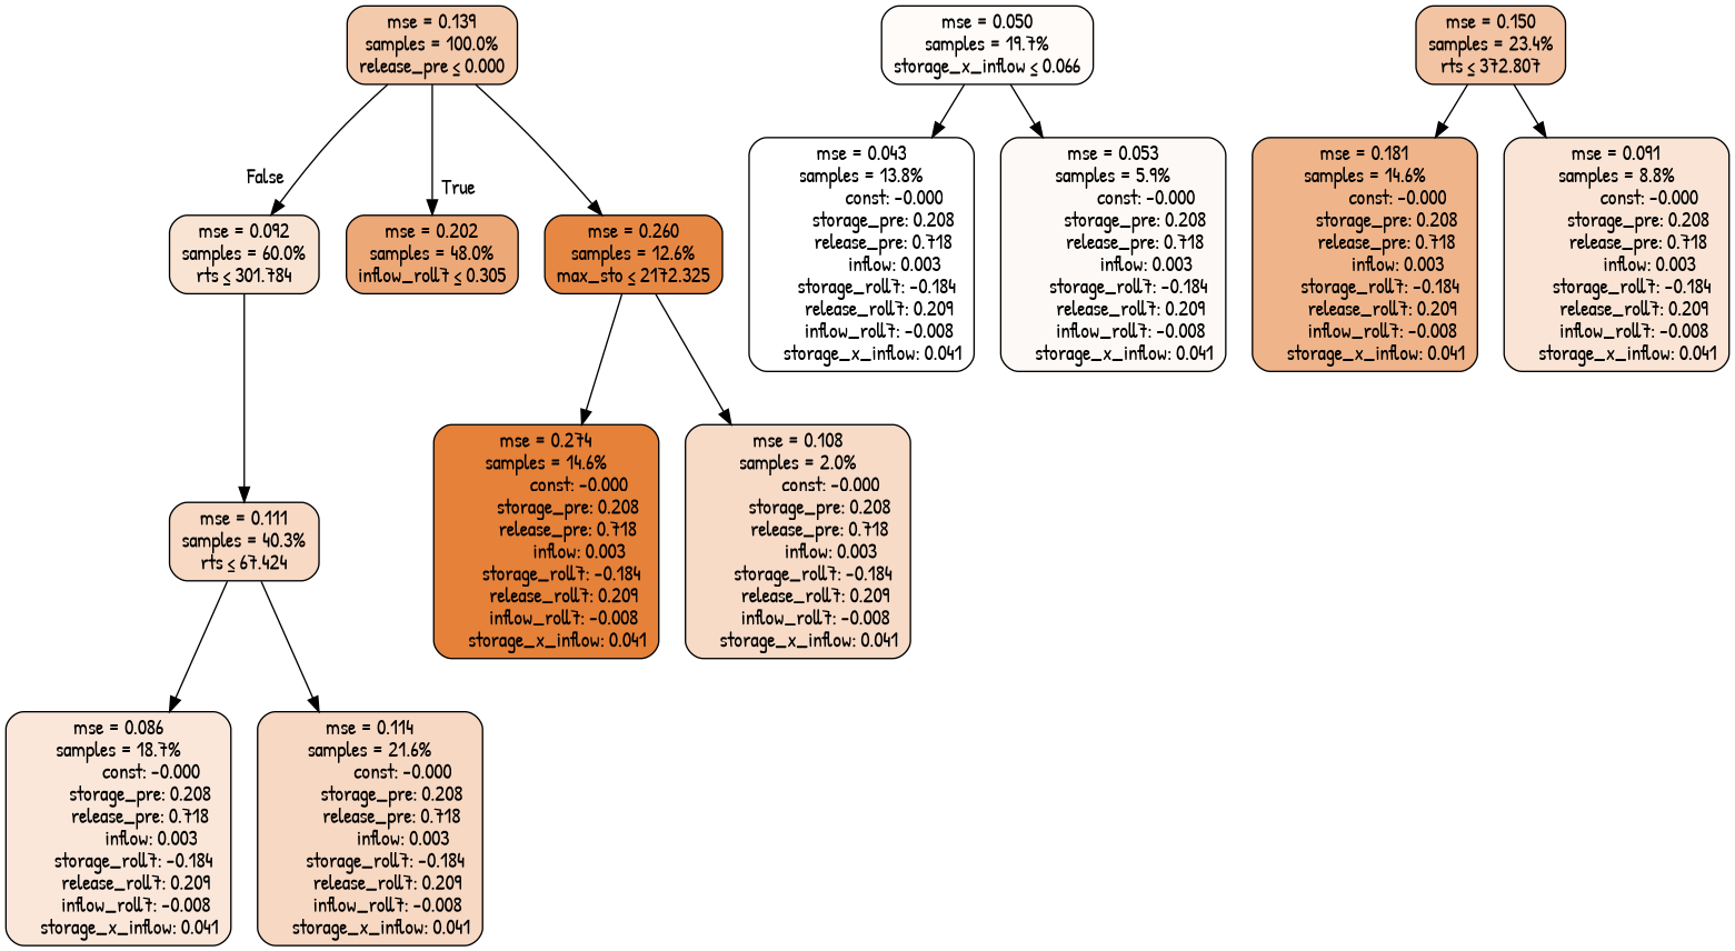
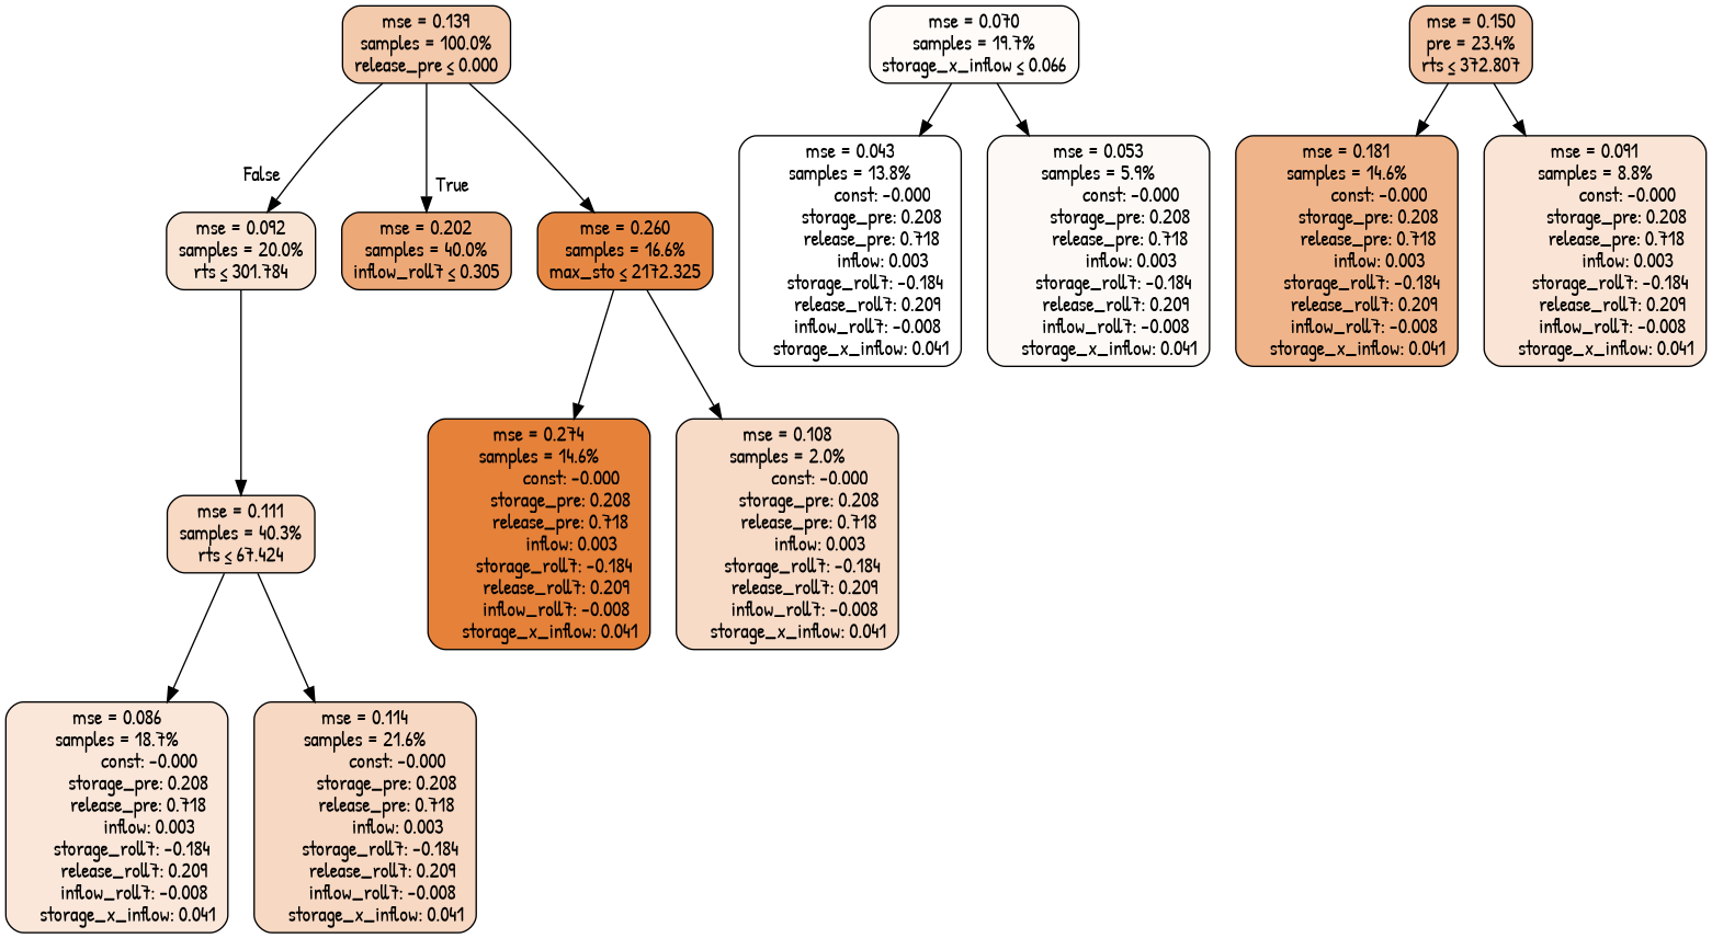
  digraph {
    fontname="Patrick Hand"
    node [color=black fontname="Patrick Hand" shape=rectangle style="filled, rounded"]
    edge [fontname="Patrick Hand"]
    n1 [fillcolor="#f4caac" label="mse = 0.139\nsamples = 100.0%\nrelease_pre &le; 0.000"]
-   n2 [fillcolor="#f9e4d4" label="mse = 0.092\nsamples = 60.0%\nrts &le; 301.784"]
-   n3 [fillcolor="#eda877" label="mse = 0.202\nsamples = 48.0%\ninflow_roll7 &le; 0.305"]
-   n4 [fillcolor="#e68844" label="mse = 0.260\nsamples = 12.6%\nmax_sto &le; 2172.325"]
+   n2 [fillcolor="#f9e4d4" label="mse = 0.092\nsamples = 20.0%\nrts &le; 301.784"]
+   n3 [fillcolor="#eda877" label="mse = 0.202\nsamples = 40.0%\ninflow_roll7 &le; 0.305"]
+   n4 [fillcolor="#e68844" label="mse = 0.260\nsamples = 16.6%\nmax_sto &le; 2172.325"]
    n5 [fillcolor="#f7d9c4" label="mse = 0.111\nsamples = 40.3%\nrts &le; 67.424"]
    n6 [fillcolor="#fae7da" label="mse = 0.086\nsamples = 18.7%\n               const: -0.000\n          storage_pre: 0.208\n          release_pre: 0.718\n               inflow: 0.003\n       storage_roll7: -0.184\n        release_roll7: 0.209\n        inflow_roll7: -0.008\n     storage_x_inflow: 0.041"]
    n7 [fillcolor="#f7d8c2" label="mse = 0.114\nsamples = 21.6%\n               const: -0.000\n          storage_pre: 0.208\n          release_pre: 0.718\n               inflow: 0.003\n       storage_roll7: -0.184\n        release_roll7: 0.209\n        inflow_roll7: -0.008\n     storage_x_inflow: 0.041"]
-   n8 [fillcolor="#fefbf9" label="mse = 0.050\nsamples = 19.7%\nstorage_x_inflow &le; 0.066"]
+   n8 [fillcolor="#fefbf9" label="mse = 0.070\nsamples = 19.7%\nstorage_x_inflow &le; 0.066"]
    n9 [fillcolor="#ffffff" label="mse = 0.043\nsamples = 13.8%\n               const: -0.000\n          storage_pre: 0.208\n          release_pre: 0.718\n               inflow: 0.003\n       storage_roll7: -0.184\n        release_roll7: 0.209\n        inflow_roll7: -0.008\n     storage_x_inflow: 0.041"]
    n10 [fillcolor="#fdf9f6" label="mse = 0.053\nsamples = 5.9%\n               const: -0.000\n          storage_pre: 0.208\n          release_pre: 0.718\n               inflow: 0.003\n       storage_roll7: -0.184\n        release_roll7: 0.209\n        inflow_roll7: -0.008\n     storage_x_inflow: 0.041"]
-   n11 [fillcolor="#f3c4a3" label="mse = 0.150\nsamples = 23.4%\nrts &le; 372.807"]
+   n11 [fillcolor="#f3c4a3" label="mse = 0.150\npre = 23.4%\nrts &le; 372.807"]
    n12 [fillcolor="#efb489" label="mse = 0.181\nsamples = 14.6%\n               const: -0.000\n          storage_pre: 0.208\n          release_pre: 0.718\n               inflow: 0.003\n       storage_roll7: -0.184\n        release_roll7: 0.209\n        inflow_roll7: -0.008\n     storage_x_inflow: 0.041"]
    n13 [fillcolor="#f9e4d5" label="mse = 0.091\nsamples = 8.8%\n               const: -0.000\n          storage_pre: 0.208\n          release_pre: 0.718\n               inflow: 0.003\n       storage_roll7: -0.184\n        release_roll7: 0.209\n        inflow_roll7: -0.008\n     storage_x_inflow: 0.041"]
    n14 [fillcolor="#e58139" label="mse = 0.274\nsamples = 14.6%\n               const: -0.000\n          storage_pre: 0.208\n          release_pre: 0.718\n               inflow: 0.003\n       storage_roll7: -0.184\n        release_roll7: 0.209\n        inflow_roll7: -0.008\n     storage_x_inflow: 0.041"]
    n15 [fillcolor="#f7dbc7" label="mse = 0.108\nsamples = 2.0%\n               const: -0.000\n          storage_pre: 0.208\n          release_pre: 0.718\n               inflow: 0.003\n       storage_roll7: -0.184\n        release_roll7: 0.209\n        inflow_roll7: -0.008\n     storage_x_inflow: 0.041"]
    n1 -> n2 [headlabel=False labelangle=45 labeldistance=2.5]
    n1 -> n3 [headlabel=True labelangle=-45 labeldistance=2.5]
    n1 -> n4
    n2 -> n5
    n4 -> n14
    n4 -> n15
    n5 -> n6
    n5 -> n7
    n8 -> n9
    n8 -> n10
    n11 -> n12
    n11 -> n13
  }
